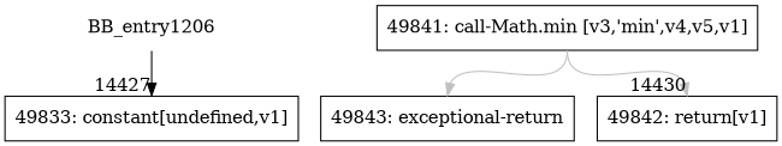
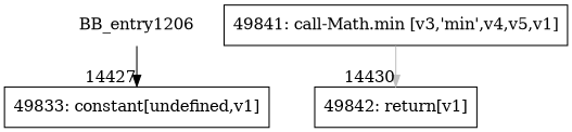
  digraph {
    rankdir=TD
    node [shape=record]
    edge [headport=n tailport=s color=gray]
    n1 [label=BB_entry1206 shape=none]
    n2 [label="{49833: constant[undefined,v1]}"]
    n3 [label="{49841: call-Math.min [v3,'min',v4,v5,v1]}"]
-   n4 [label="{49843: exceptional-return}"]
    n5 [label="{49842: return[v1]}"]
    n1 -> n2 [headlabel="    14427" color=""]
-   n3 -> n4
    n3 -> n5 [headlabel="      14430"]
  }
